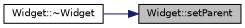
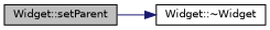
  digraph {
    rankdir=LR
    node [color=black fontname=Helvetica fontsize=10 shape=record style=filled]
    n1 [fillcolor=grey75 fontcolor=black height=0.2 label="Widget::setParent" width=0.4]
    n2 [fillcolor=white height=0.2 label="Widget::~Widget" width=0.4]
-   n2 -> n1 [color=midnightblue fontname=Helvetica fontsize=10 labelfontname=Helvetica labelfontsize=10 style=solid]
+   n1 -> n2 [color=midnightblue fontname=Helvetica fontsize=10 labelfontname=Helvetica labelfontsize=10 style=solid]
  }
